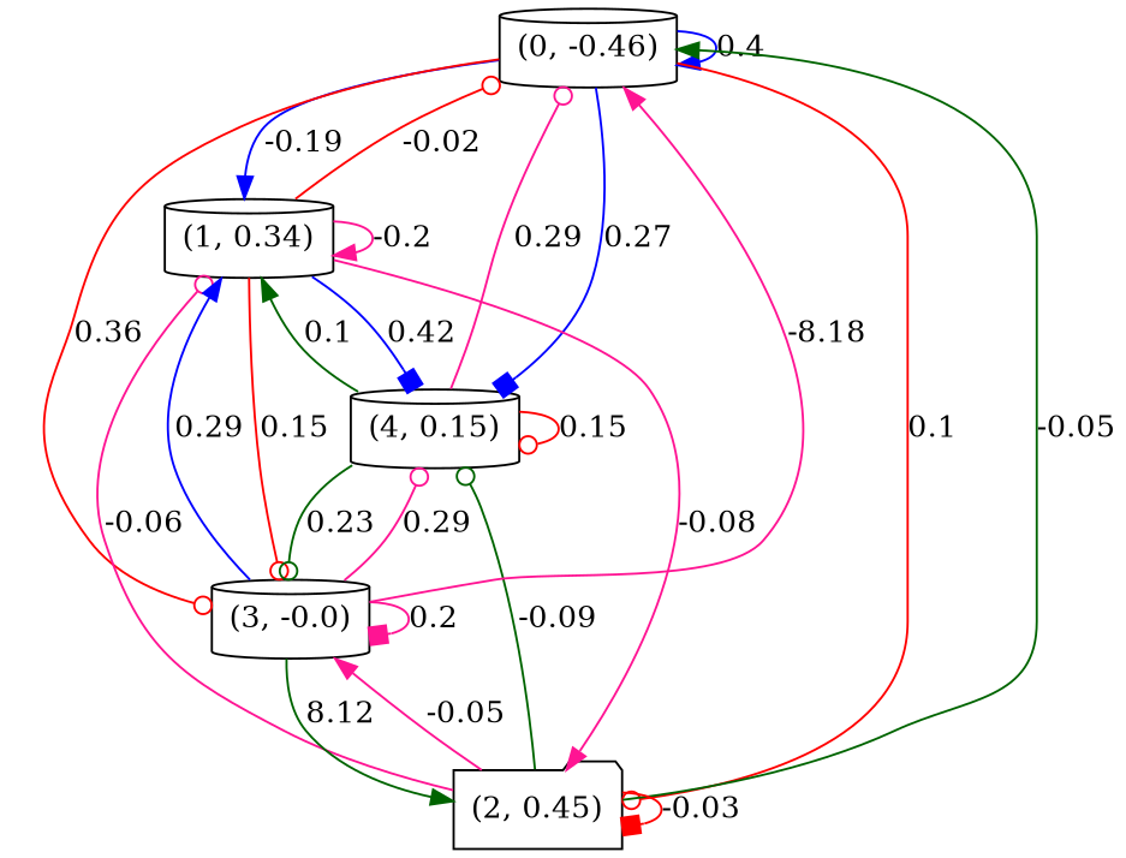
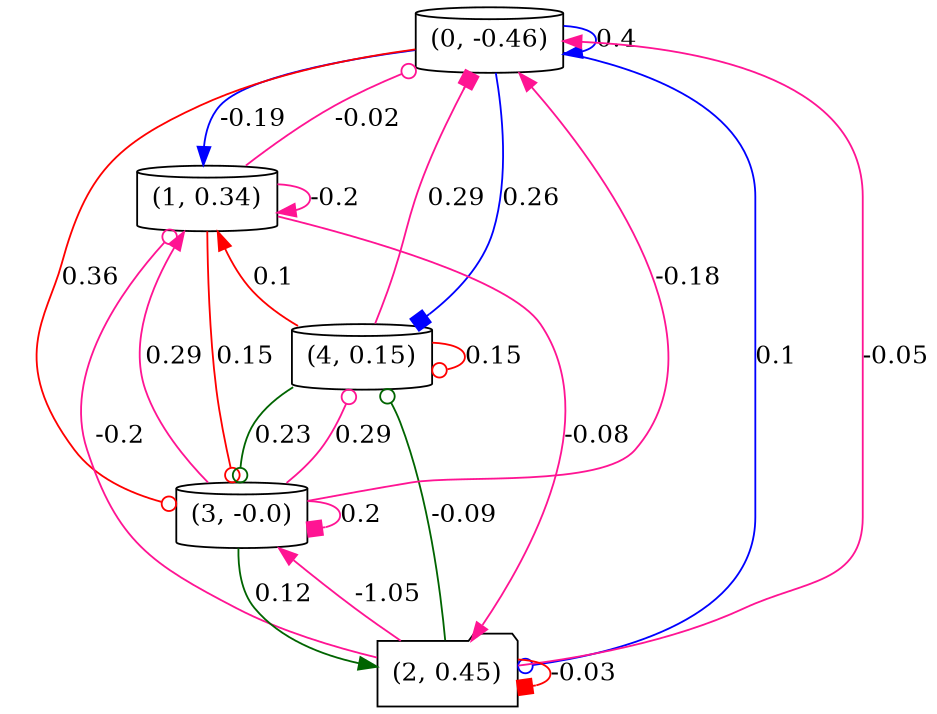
  digraph {
    node [shape=cylinder]
    edge [arrowhead=normal color=deeppink]
    n1 [label="(0, -0.46)"]
    n2 [label="(1, 0.34)"]
    n3 [label="(2, 0.45)" shape=folder]
    n4 [label="(3, -0.0)"]
    n5 [label="(4, 0.15)"]
    n1 -> n1 [color=blue label=0.4]
    n1 -> n2 [color=blue label=-0.19]
-   n1 -> n3 [arrowhead=odot color=red label=0.1]
+   n1 -> n3 [arrowhead=odot color=blue label=0.1]
    n1 -> n4 [arrowhead=odot color=red label=0.36]
-   n1 -> n5 [arrowhead=box color=blue label=0.27]
-   n2 -> n1 [arrowhead=odot color=red label=-0.02]
+   n1 -> n5 [arrowhead=box color=blue label=0.26]
+   n2 -> n1 [arrowhead=odot label=-0.02]
    n2 -> n2 [label=-0.2]
    n2 -> n3 [label=-0.08]
    n2 -> n4 [arrowhead=odot color=red label=0.15]
-   n2 -> n5 [arrowhead=box color=blue label=0.42]
-   n3 -> n1 [color=darkgreen label=-0.05]
-   n3 -> n2 [arrowhead=odot label=-0.06]
+   n3 -> n1 [label=-0.05]
+   n3 -> n2 [arrowhead=odot label=-0.2]
    n3 -> n3 [arrowhead=box color=red label=-0.03]
-   n3 -> n4 [label=-0.05]
+   n3 -> n4 [label=-1.05]
    n3 -> n5 [arrowhead=odot color=darkgreen label=-0.09]
-   n4 -> n1 [label=-8.18]
-   n4 -> n2 [color=blue label=0.29]
-   n4 -> n3 [color=darkgreen label=8.12]
+   n4 -> n1 [label=-0.18]
+   n4 -> n2 [label=0.29]
+   n4 -> n3 [color=darkgreen label=0.12]
    n4 -> n4 [arrowhead=box label=0.2]
    n4 -> n5 [arrowhead=odot label=0.29]
-   n5 -> n1 [arrowhead=odot label=0.29]
-   n5 -> n2 [color=darkgreen label=0.1]
+   n5 -> n1 [arrowhead=box label=0.29]
+   n5 -> n2 [color=red label=0.1]
    n5 -> n4 [arrowhead=odot color=darkgreen label=0.23]
    n5 -> n5 [arrowhead=odot color=red label=0.15]
  }
